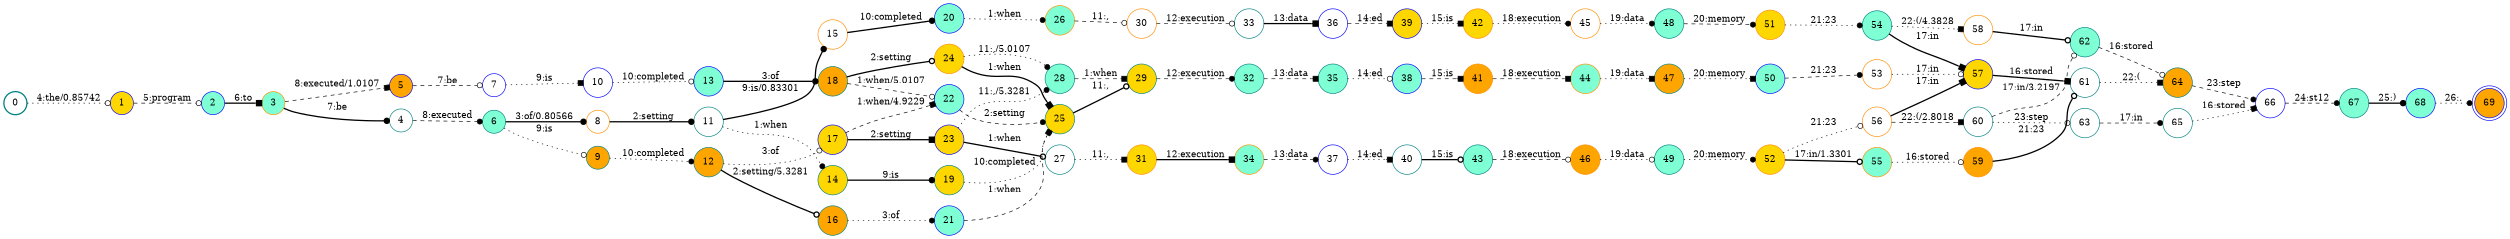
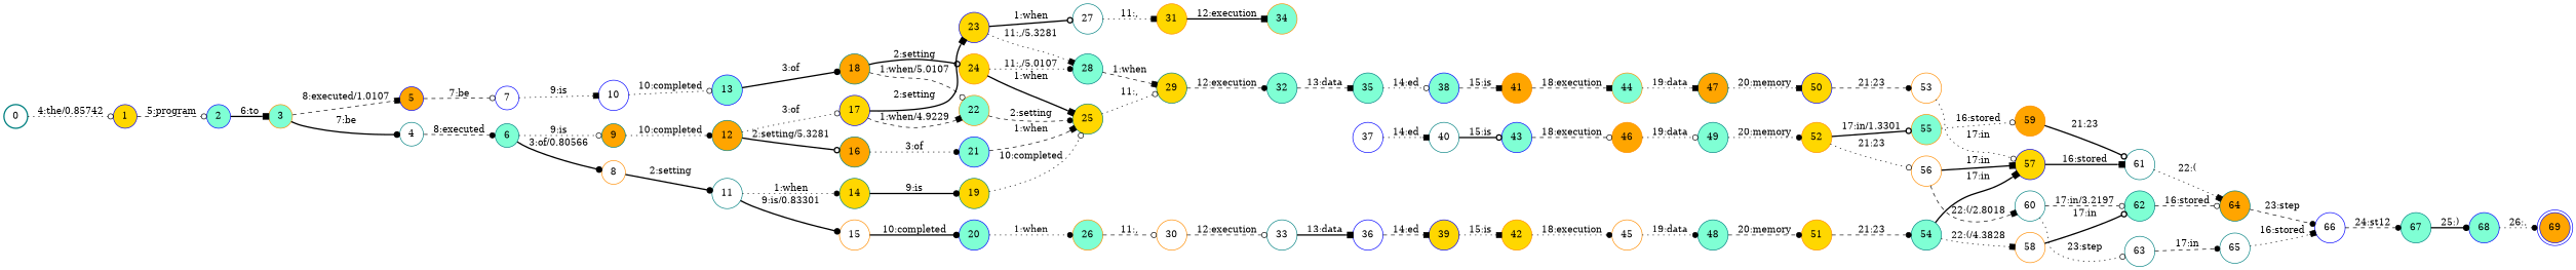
  digraph {
    nodesep=0.25
    rankdir=LR
    ranksep=0.4
    node [color=teal fillcolor=white fontsize=14 shape=circle style="solid,filled"]
    edge [arrowhead=odot fontsize=14 style=dotted]
    n1 [label=0 style="bold,filled"]
    n2 [color=blue fillcolor=gold label=1]
    n3 [color=blue fillcolor=aquamarine label=2]
    n4 [color=darkorange fillcolor=aquamarine label=3]
    n5 [label=4]
    n6 [color=blue fillcolor=orange label=5]
    n7 [fillcolor=aquamarine label=6]
    n8 [color=blue label=7]
    n9 [color=darkorange label=8]
    n10 [fillcolor=orange label=9]
    n11 [color=blue label=10]
    n12 [label=11]
    n13 [fillcolor=orange label=12]
    n14 [color=blue fillcolor=aquamarine label=13]
    n15 [fillcolor=gold label=14]
    n16 [color=darkorange label=15]
    n17 [fillcolor=orange label=16]
    n18 [color=blue fillcolor=gold label=17]
    n19 [fillcolor=orange label=18]
    n20 [fillcolor=gold label=19]
    n21 [color=blue fillcolor=aquamarine label=20]
    n22 [color=blue fillcolor=aquamarine label=21]
-   n23 [color=blue fillcolor=aquamarine label=22]
+   n23 [color=darkorange fillcolor=aquamarine label=22]
    n24 [color=blue fillcolor=gold label=23]
    n25 [color=darkorange fillcolor=gold label=24]
    n26 [fillcolor=gold label=25]
    n27 [color=darkorange fillcolor=aquamarine label=26]
    n28 [label=27]
    n29 [fillcolor=aquamarine label=28]
    n30 [fillcolor=gold label=29]
    n31 [color=darkorange label=30]
    n32 [color=darkorange fillcolor=gold label=31]
    n33 [fillcolor=aquamarine label=32]
    n34 [label=33]
    n35 [color=darkorange fillcolor=aquamarine label=34]
    n36 [fillcolor=aquamarine label=35]
    n37 [color=blue label=36]
    n38 [color=blue label=37]
    n39 [color=blue fillcolor=aquamarine label=38]
    n40 [color=blue fillcolor=gold label=39]
    n41 [label=40]
    n42 [color=darkorange fillcolor=orange label=41]
    n43 [color=darkorange fillcolor=gold label=42]
-   n44 [fillcolor=aquamarine label=43]
+   n44 [color=blue fillcolor=aquamarine label=43]
    n45 [color=darkorange fillcolor=aquamarine label=44]
    n46 [color=darkorange label=45]
    n47 [color=darkorange fillcolor=orange label=46]
    n48 [fillcolor=orange label=47]
    n49 [fillcolor=aquamarine label=48]
    n50 [fillcolor=aquamarine label=49]
-   n51 [color=blue fillcolor=aquamarine label=50]
+   n51 [color=blue fillcolor=gold label=50]
    n52 [color=darkorange fillcolor=gold label=51]
    n53 [color=darkorange fillcolor=gold label=52]
    n54 [color=darkorange label=53]
    n55 [fillcolor=aquamarine label=54]
    n56 [color=darkorange fillcolor=aquamarine label=55]
    n57 [color=darkorange label=56]
    n58 [color=blue fillcolor=gold label=57]
    n59 [color=darkorange label=58]
    n60 [color=darkorange fillcolor=orange label=59]
    n61 [label=60]
    n62 [label=61]
    n63 [fillcolor=aquamarine label=62]
    n64 [label=63]
    n65 [fillcolor=orange label=64]
    n66 [label=65]
    n67 [color=blue label=66]
    n68 [fillcolor=aquamarine label=67]
    n69 [color=blue fillcolor=aquamarine label=68]
    n70 [color=blue fillcolor=orange label=69 shape=doublecircle]
    n1 -> n2 [label="4:the/0.85742"]
    n2 -> n3 [label="5:program" style=dashed]
    n3 -> n4 [arrowhead=box label="6:to" style=bold]
    n4 -> n5 [arrowhead=dot label="7:be" style=bold]
    n4 -> n6 [arrowhead=box label="8:executed/1.0107" style=dashed]
    n5 -> n7 [arrowhead=dot label="8:executed" style=dashed]
    n6 -> n8 [label="7:be" style=dashed]
    n7 -> n9 [arrowhead=dot label="3:of/0.80566" style=bold]
    n7 -> n10 [label="9:is"]
    n8 -> n11 [arrowhead=box label="9:is"]
    n9 -> n12 [arrowhead=dot label="2:setting" style=bold]
    n10 -> n13 [arrowhead=dot label="10:completed"]
    n11 -> n14 [label="10:completed"]
    n12 -> n15 [arrowhead=dot label="1:when"]
    n12 -> n16 [arrowhead=dot label="9:is/0.83301" style=bold]
    n13 -> n17 [label="2:setting/5.3281" style=bold]
    n13 -> n18 [label="3:of"]
    n14 -> n19 [arrowhead=dot label="3:of" style=bold]
    n15 -> n20 [arrowhead=dot label="9:is" style=bold]
    n16 -> n21 [arrowhead=dot label="10:completed" style=bold]
    n17 -> n22 [arrowhead=dot label="3:of"]
    n18 -> n23 [arrowhead=box label="1:when/4.9229" style=dashed]
    n18 -> n24 [arrowhead=box label="2:setting" style=bold]
    n19 -> n23 [label="1:when/5.0107" style=dashed]
    n19 -> n25 [label="2:setting" style=bold]
    n20 -> n26 [label="10:completed"]
    n21 -> n27 [arrowhead=dot label="1:when"]
    n22 -> n26 [arrowhead=box label="1:when" style=dashed]
    n23 -> n26 [arrowhead=dot label="2:setting" style=dashed]
    n24 -> n28 [label="1:when" style=bold]
-   n24 -> n29 [arrowhead=dot label="11:,/5.3281"]
+   n24 -> n29 [arrowhead=box label="11:,/5.3281"]
    n25 -> n26 [arrowhead=box label="1:when" style=bold]
    n25 -> n29 [arrowhead=dot label="11:,/5.0107"]
-   n26 -> n30 [label="11:," style=bold]
+   n26 -> n30 [label="11:,"]
    n27 -> n31 [label="11:," style=dashed]
    n28 -> n32 [arrowhead=box label="11:,"]
    n29 -> n30 [arrowhead=box label="1:when" style=dashed]
    n30 -> n33 [arrowhead=dot label="12:execution" style=dashed]
    n31 -> n34 [label="12:execution" style=dashed]
    n32 -> n35 [arrowhead=box label="12:execution" style=bold]
    n33 -> n36 [arrowhead=box label="13:data" style=dashed]
    n34 -> n37 [arrowhead=box label="13:data" style=bold]
-   n35 -> n38 [arrowhead=dot label="13:data" style=dashed]
    n36 -> n39 [label="14:ed"]
    n37 -> n40 [arrowhead=box label="14:ed" style=dashed]
    n38 -> n41 [arrowhead=box label="14:ed"]
    n39 -> n42 [arrowhead=box label="15:is" style=dashed]
    n40 -> n43 [arrowhead=box label="15:is"]
    n41 -> n44 [label="15:is" style=bold]
    n42 -> n45 [arrowhead=box label="18:execution" style=dashed]
    n43 -> n46 [arrowhead=dot label="18:execution"]
    n44 -> n47 [label="18:execution" style=dashed]
    n45 -> n48 [arrowhead=box label="19:data"]
    n46 -> n49 [arrowhead=dot label="19:data"]
    n47 -> n50 [label="19:data"]
    n48 -> n51 [arrowhead=box label="20:memory"]
    n49 -> n52 [arrowhead=dot label="20:memory" style=dashed]
    n50 -> n53 [arrowhead=dot label="20:memory"]
    n51 -> n54 [arrowhead=dot label="21:23" style=dashed]
-   n52 -> n55 [arrowhead=dot label="21:23"]
+   n52 -> n55 [arrowhead=dot label="21:23" style=dashed]
    n53 -> n56 [label="17:in/1.3301" style=bold]
    n53 -> n57 [label="21:23"]
    n54 -> n58 [label="17:in"]
    n55 -> n58 [arrowhead=box label="17:in" style=bold]
    n55 -> n59 [arrowhead=box label="22:(/4.3828"]
    n56 -> n60 [label="16:stored"]
    n57 -> n58 [arrowhead=box label="17:in" style=bold]
    n57 -> n61 [arrowhead=box label="22:(/2.8018" style=dashed]
    n58 -> n62 [arrowhead=box label="16:stored" style=bold]
    n59 -> n63 [label="17:in" style=bold]
    n60 -> n62 [label="21:23" style=bold]
    n61 -> n63 [label="17:in/3.2197" style=dashed]
    n61 -> n64 [label="23:step"]
    n62 -> n65 [arrowhead=box label="22:("]
    n63 -> n65 [label="16:stored" style=dashed]
    n64 -> n66 [arrowhead=dot label="17:in" style=dashed]
    n65 -> n67 [arrowhead=dot label="23:step" style=dashed]
    n66 -> n67 [arrowhead=box label="16:stored"]
    n67 -> n68 [arrowhead=dot label="24:st12" style=dashed]
    n68 -> n69 [arrowhead=dot label="25:)" style=bold]
    n69 -> n70 [arrowhead=dot label="26:."]
  }
